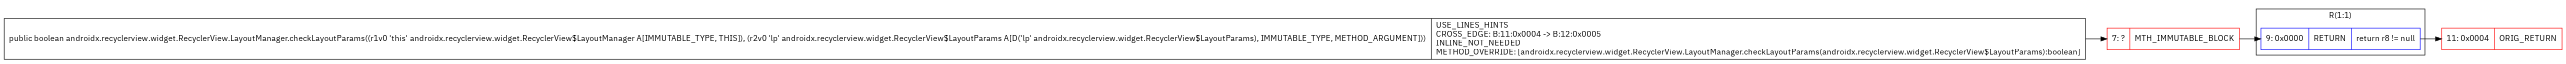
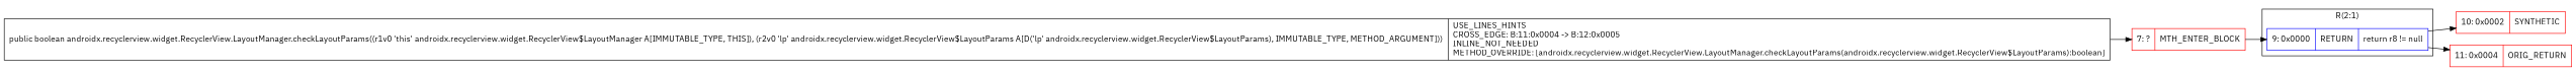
  digraph {
    fontname="IBM Plex Sans"
    rankdir=LR
    node [color=red fontname="IBM Plex Sans" shape=record]
    edge [fontname="IBM Plex Sans"]
    n1 [color=blue label="{9\:\ 0x0000|RETURN\l|return r8 != null\l}"]
+   n2 [label="{10\:\ 0x0002|SYNTHETIC\l}"]
    n3 [label="{11\:\ 0x0004|ORIG_RETURN\l}"]
-   n4 [label="{7\:\ ?|MTH_IMMUTABLE_BLOCK\l}"]
+   n4 [label="{7\:\ ?|MTH_ENTER_BLOCK\l}"]
    n5 [label="{public boolean androidx.recyclerview.widget.RecyclerView.LayoutManager.checkLayoutParams((r1v0 'this' androidx.recyclerview.widget.RecyclerView$LayoutManager A[IMMUTABLE_TYPE, THIS]), (r2v0 'lp' androidx.recyclerview.widget.RecyclerView$LayoutParams A[D('lp' androidx.recyclerview.widget.RecyclerView$LayoutParams), IMMUTABLE_TYPE, METHOD_ARGUMENT]))  | USE_LINES_HINTS\lCROSS_EDGE: B:11:0x0004 \-\> B:12:0x0005\lINLINE_NOT_NEEDED\lMETHOD_OVERRIDE: [androidx.recyclerview.widget.RecyclerView.LayoutManager.checkLayoutParams(androidx.recyclerview.widget.RecyclerView$LayoutParams):boolean]\l}" color=""]
    subgraph cluster_1 {
-     label="R(1:1)"
+     label="R(2:1)"
      n1
    }
+   n1 -> n2
    n1 -> n3
    n4 -> n1
    n5 -> n4
  }
